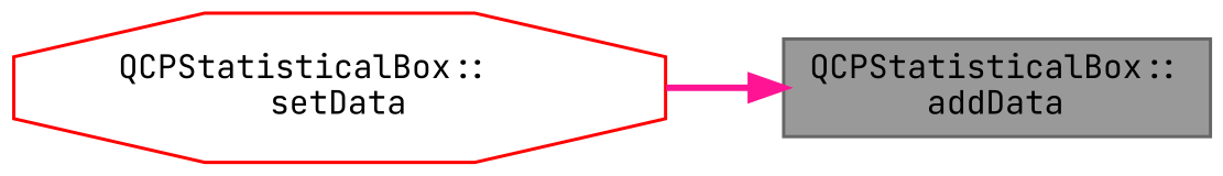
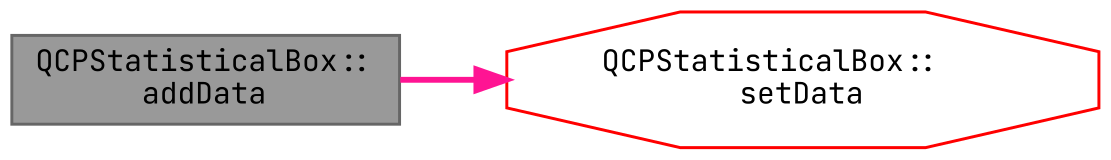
  digraph {
    rankdir=RL
    fontname="JetBrains Mono"
    node [fontname="JetBrains Mono" fontsize=10 style=filled]
    n1 [color=gray40 fillcolor=grey60 fontcolor=black height=0.2 label="QCPStatisticalBox::\laddData" shape=box width=0.4]
    n2 [color=red fillcolor=white height=0.2 label="QCPStatisticalBox::\lsetData" shape=octagon width=0.4]
-   n1 -> n2 [color=deeppink dir=back fontname="JetBrains Mono" fontsize=10 labelfontname=Helvetica labelfontsize=10 style=bold]
+   n2 -> n1 [color=deeppink dir=back fontname="JetBrains Mono" fontsize=10 labelfontname=Helvetica labelfontsize=10 style=bold]
  }
